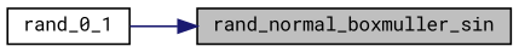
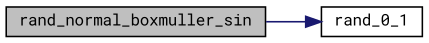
  digraph {
    rankdir=LR
    fontname="Roboto Mono"
    node [color=black fontname="Roboto Mono" fontsize=10 shape=record style=filled]
    n1 [fillcolor=grey75 fontcolor=black height=0.2 label=rand_normal_boxmuller_sin width=0.4]
    n2 [fillcolor=white height=0.2 label=rand_0_1 width=0.4]
-   n2 -> n1 [color=midnightblue fontname="Roboto Mono" fontsize=10 labelfontname=Helvetica labelfontsize=10 style=solid]
+   n1 -> n2 [color=midnightblue fontname="Roboto Mono" fontsize=10 labelfontname=Helvetica labelfontsize=10 style=solid]
  }
